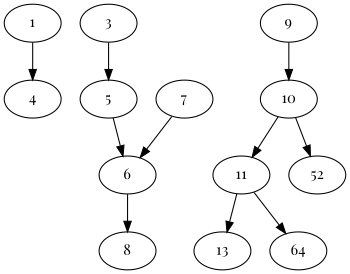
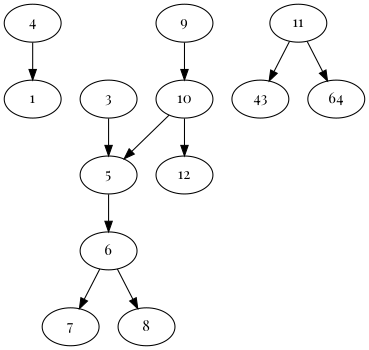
  digraph {
    fontname="Playfair Display"
    node [alpha=0.13 fontname="Playfair Display"]
    edge [fontname="Playfair Display"]
    1 [expect_size=210228196528831332352]
    4 [alpha=0.19 expect_size=273358241146191]
    3 [alpha=0.11 expect_size=182983490375158944]
    5 [alpha=0.15 expect_size=256251026493485312]
    6 [alpha=0.15 expect_size=88061129889245298688]
    7 [alpha=0.03 expect_size=102626081269554336]
    8 [alpha=0.09 expect_size=6035855683425545]
    9 [alpha=0.18 expect_size=159698812795124000]
    10 [alpha=0.12 expect_size=3131031158784000000]
    11 [alpha=0.16 expect_size=6362358458013916]
-   12 [alpha=0.19 expect_size=58157776198071696 label=52]
-   13 [expect_size=119238065638498]
+   12 [alpha=0.19 expect_size=58157776198071696]
+   13 [expect_size=119238065638498 label=43]
    n13 [alpha=0.20 expect_size=1174069893507579904 label=64]
-   1 -> 4
+   4 -> 1
    3 -> 5
    5 -> 6
-   7 -> 6
+   6 -> 7
    6 -> 8
    9 -> 10
-   10 -> 11
+   10 -> 5
    10 -> 12
    11 -> 13
    11 -> n13
  }
